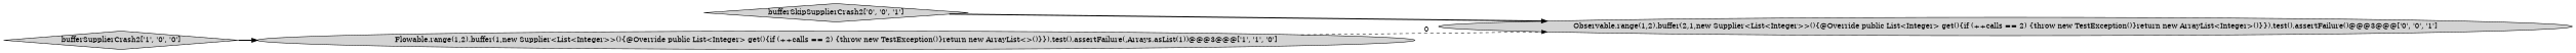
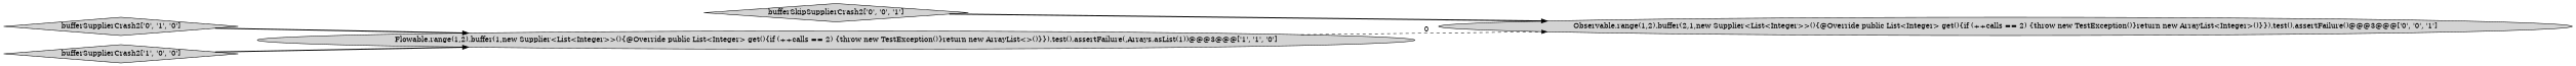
  digraph {
    rankdir=LR
    node [fillcolor=lightgray shape=diamond style=filled]
    edge [style=bold]
    n1 [label="Observable.range(1,2).buffer(2,1,new Supplier<List<Integer>>(){@Override public List<Integer> get(){if (++calls == 2) {throw new TestException()}return new ArrayList<Integer>()}}).test().assertFailure()@@@3@@@['0', '0', '1']" shape=ellipse]
    n2 [label="bufferSkipSupplierCrash2['0', '0', '1']"]
    n3 [label="Flowable.range(1,2).buffer(1,new Supplier<List<Integer>>(){@Override public List<Integer> get(){if (++calls == 2) {throw new TestException()}return new ArrayList<>()}}).test().assertFailure(,Arrays.asList(1))@@@3@@@['1', '1', '0']" shape=ellipse]
+   n4 [label="bufferSupplierCrash2['0', '1', '0']"]
    n5 [label="bufferSupplierCrash2['1', '0', '0']"]
    n2 -> n1
    n3 -> n1 [label=0 style=dashed]
+   n4 -> n3
    n5 -> n3
  }
